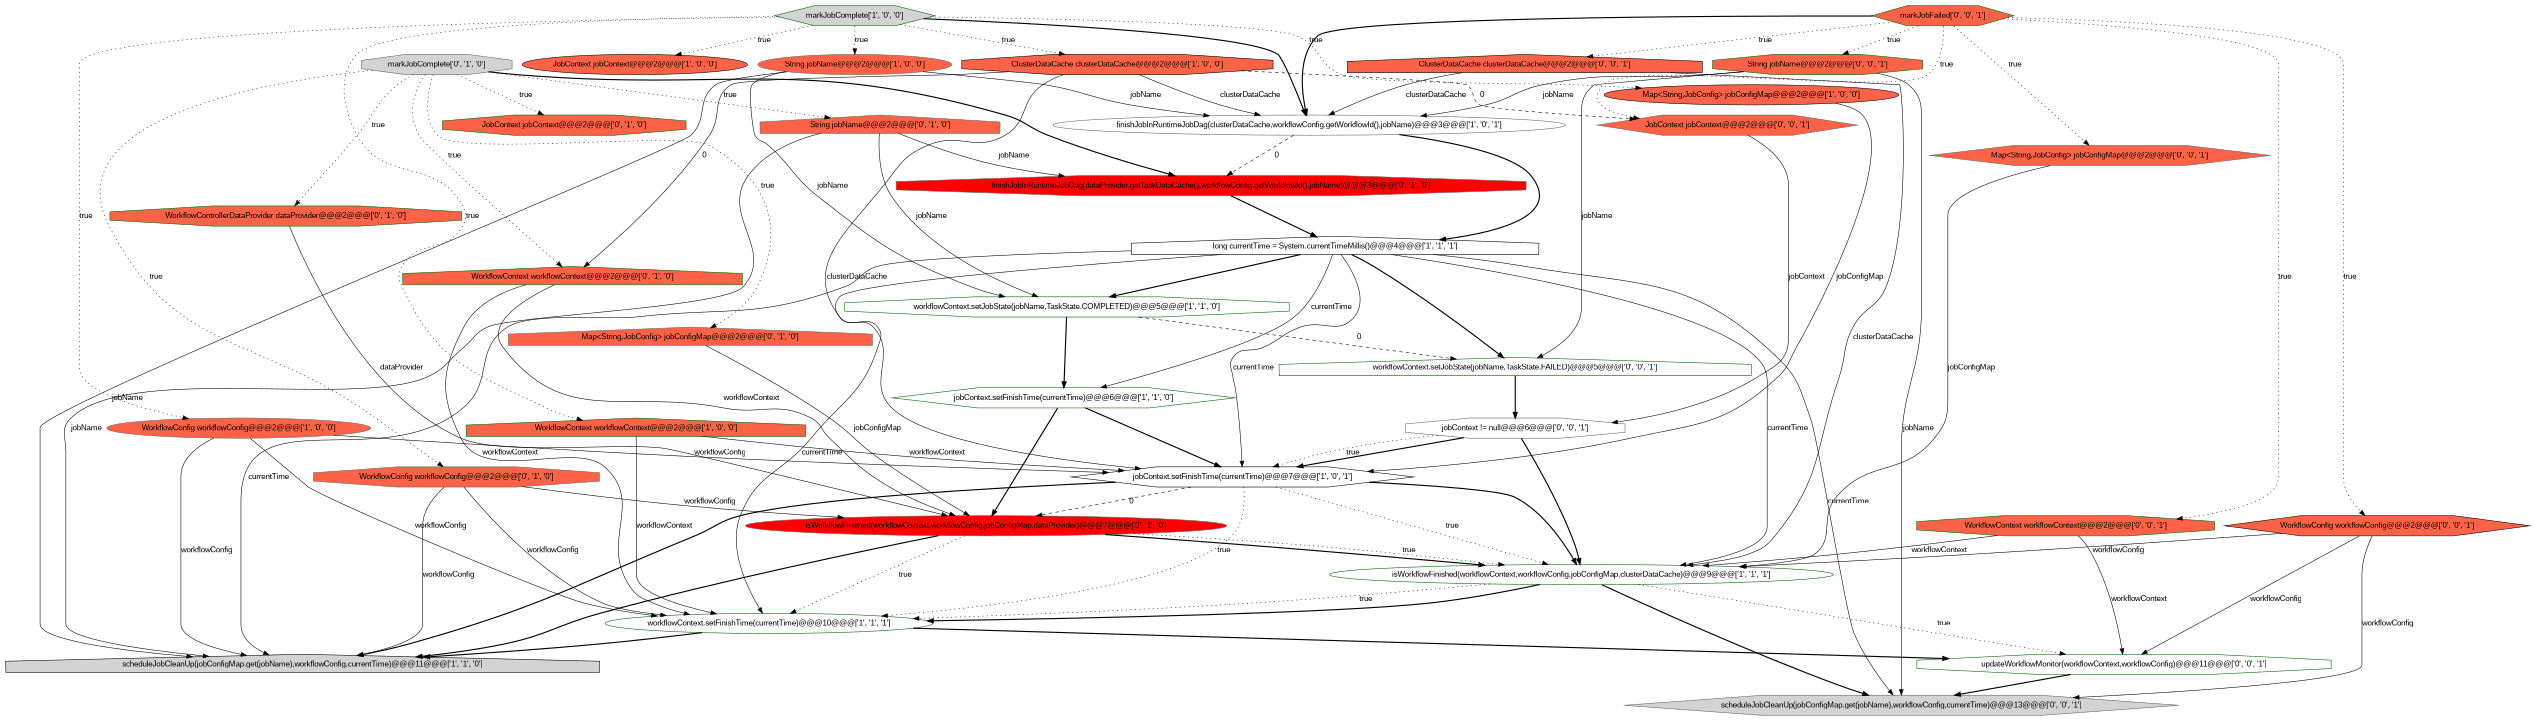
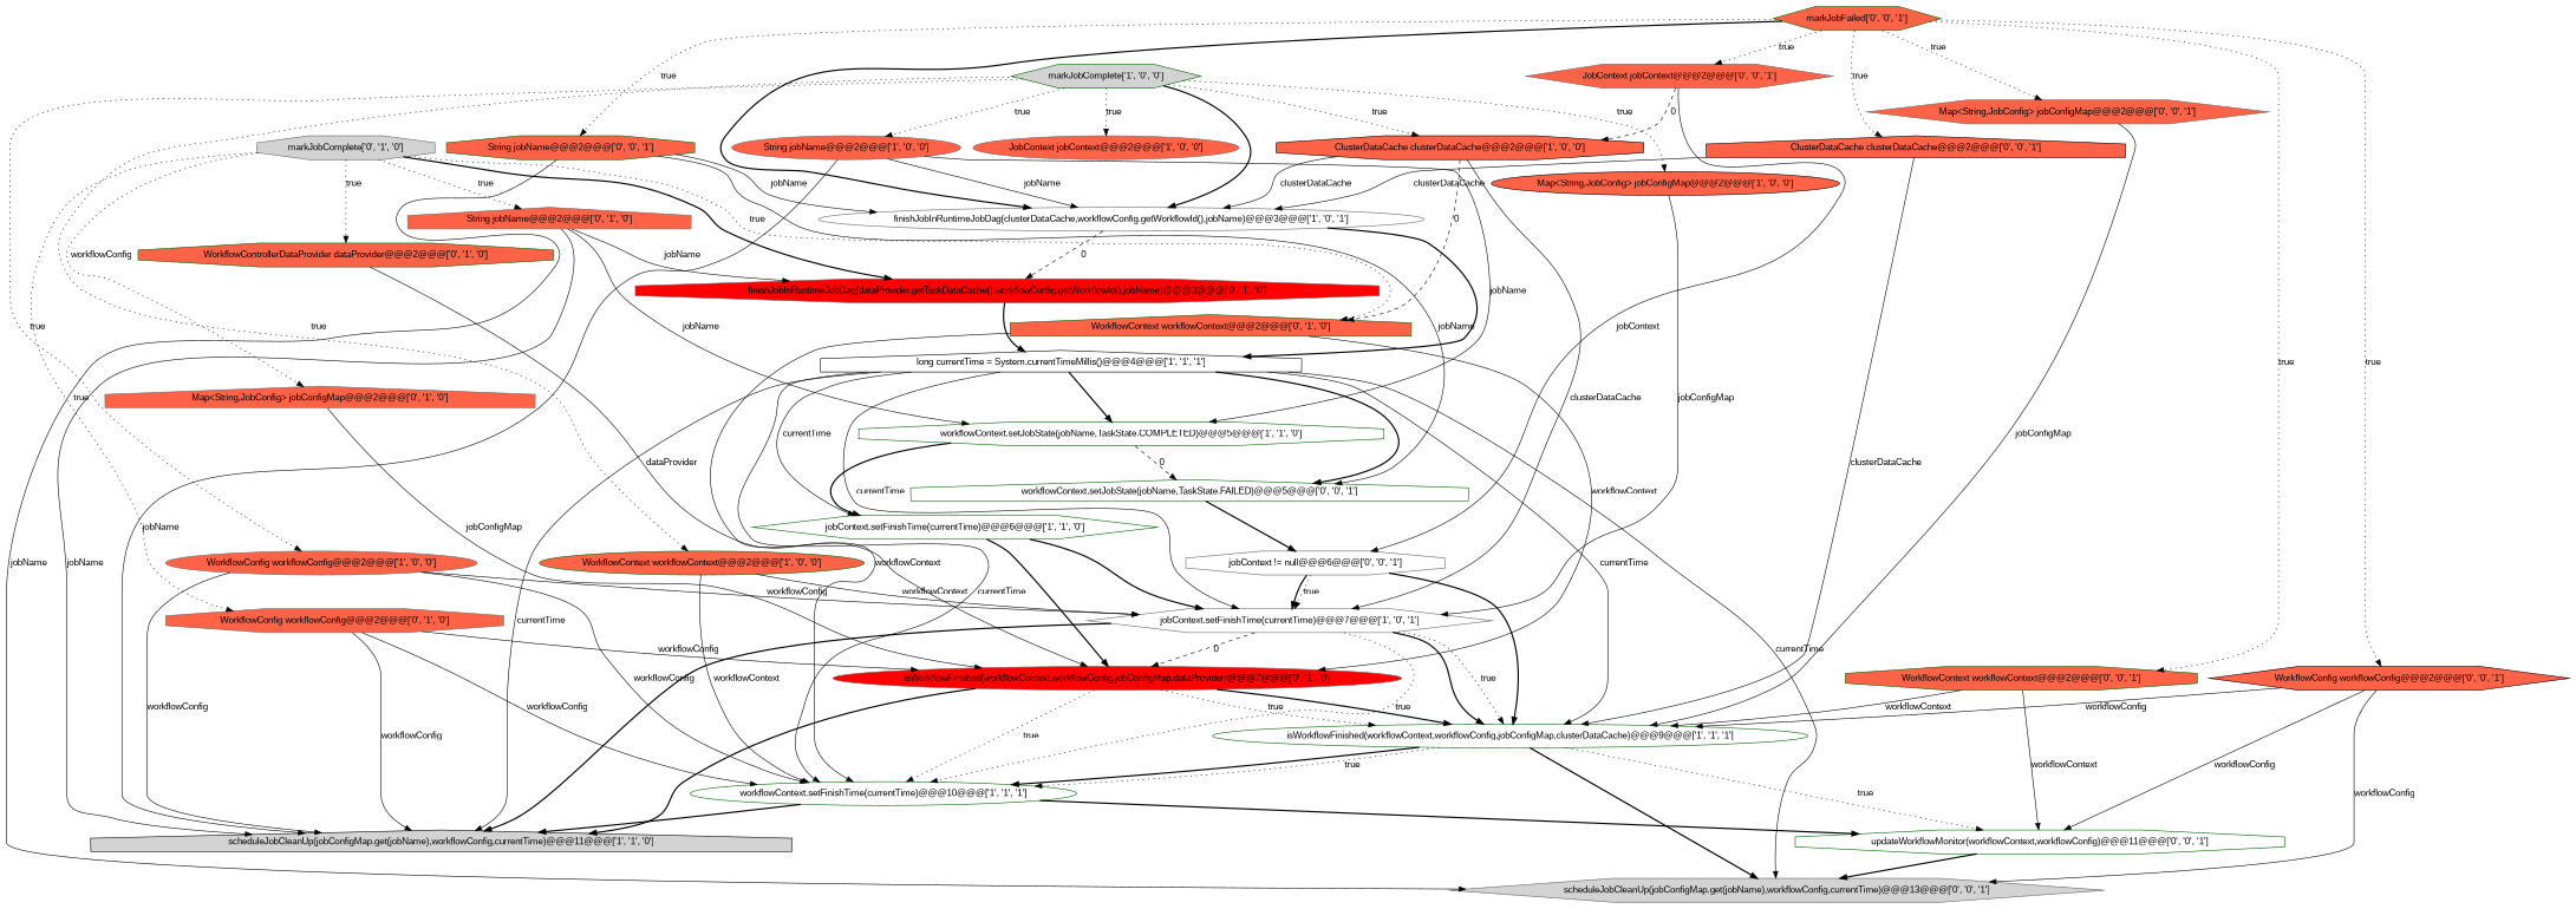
  digraph {
    fontname="Liberation Sans"
    node [color=darkgreen fillcolor=tomato fontname="Liberation Sans" shape=octagon style=filled]
    edge [fontname="Liberation Sans" style=solid]
-   n1 [label="JobContext jobContext@@@2@@@['0', '1', '0']"]
    n2 [fillcolor=white label="isWorkflowFinished(workflowContext,workflowConfig,jobConfigMap,clusterDataCache)@@@9@@@['1', '1', '1']" shape=ellipse]
    n3 [color=gray40 fillcolor=lightgray label="scheduleJobCleanUp(jobConfigMap.get(jobName),workflowConfig,currentTime)@@@13@@@['0', '0', '1']" shape=hexagon]
    n4 [fillcolor=white label="workflowContext.setFinishTime(currentTime)@@@10@@@['1', '1', '1']" shape=ellipse]
    n5 [fillcolor=white label="updateWorkflowMonitor(workflowContext,workflowConfig)@@@11@@@['0', '0', '1']"]
    n6 [color=black fillcolor=lightgray label="scheduleJobCleanUp(jobConfigMap.get(jobName),workflowConfig,currentTime)@@@11@@@['1', '1', '0']" shape=house]
    n7 [label="WorkflowControllerDataProvider dataProvider@@@2@@@['0', '1', '0']"]
    n8 [color=gray40 fillcolor=red label="isWorkflowFinished(workflowContext,workflowConfig,jobConfigMap,dataProvider)@@@7@@@['0', '1', '0']" shape=ellipse]
    n9 [color=gray40 label="String jobName@@@2@@@['0', '1', '0']" shape=house]
    n10 [color=gray40 fillcolor=red label="finishJobInRuntimeJobDag(dataProvider.getTaskDataCache(),workflowConfig.getWorkflowId(),jobName)@@@3@@@['0', '1', '0']"]
    n11 [fillcolor=white label="workflowContext.setJobState(jobName,TaskState.COMPLETED)@@@5@@@['1', '1', '0']"]
    n12 [color=black fillcolor=white label="long currentTime = System.currentTimeMillis()@@@4@@@['1', '1', '1']" shape=house]
    n13 [fillcolor=white label="workflowContext.setJobState(jobName,TaskState.FAILED)@@@5@@@['0', '0', '1']" shape=house]
    n14 [fillcolor=white label="jobContext.setFinishTime(currentTime)@@@6@@@['1', '1', '0']" shape=hexagon]
-   n15 [color=black fillcolor=white label="jobContext.setFinishTime(currentTime)@@@7@@@['1', '0', '1']" shape=hexagon]
+   n15 [color=gray40 fillcolor=white label="jobContext.setFinishTime(currentTime)@@@7@@@['1', '0', '1']" shape=hexagon]
    n16 [label="markJobFailed['0', '0', '1']" shape=hexagon]
    n17 [color=gray40 label="JobContext jobContext@@@2@@@['0', '0', '1']" shape=hexagon]
    n18 [color=black label="ClusterDataCache clusterDataCache@@@2@@@['0', '0', '1']" shape=house]
    n19 [color=black label="WorkflowConfig workflowConfig@@@2@@@['0', '0', '1']" shape=hexagon]
    n20 [color=gray40 label="Map<String,JobConfig> jobConfigMap@@@2@@@['0', '0', '1']" shape=hexagon]
    n21 [color=gray40 fillcolor=white label="finishJobInRuntimeJobDag(clusterDataCache,workflowConfig.getWorkflowId(),jobName)@@@3@@@['1', '0', '1']" shape=ellipse]
    n22 [label="String jobName@@@2@@@['0', '0', '1']"]
    n23 [label="WorkflowContext workflowContext@@@2@@@['0', '0', '1']"]
    n24 [color=gray40 fillcolor=white label="jobContext != null@@@6@@@['0', '0', '1']"]
    n25 [color=black label="Map<String,JobConfig> jobConfigMap@@@2@@@['1', '0', '0']" shape=ellipse]
-   n26 [label="WorkflowContext workflowContext@@@2@@@['1', '0', '0']" shape=house]
+   n26 [label="WorkflowContext workflowContext@@@2@@@['1', '0', '0']" shape=ellipse]
    n27 [color=black label="ClusterDataCache clusterDataCache@@@2@@@['1', '0', '0']"]
    n28 [label="WorkflowContext workflowContext@@@2@@@['0', '1', '0']" shape=house]
    n29 [fillcolor=lightgray label="markJobComplete['1', '0', '0']" shape=hexagon]
-   n30 [color=black label="JobContext jobContext@@@2@@@['1', '0', '0']" shape=ellipse]
+   n30 [color=gray40 label="JobContext jobContext@@@2@@@['1', '0', '0']" shape=ellipse]
    n31 [color=gray40 label="WorkflowConfig workflowConfig@@@2@@@['1', '0', '0']" shape=ellipse]
    n32 [color=gray40 label="String jobName@@@2@@@['1', '0', '0']" shape=ellipse]
    n33 [color=gray40 label="Map<String,JobConfig> jobConfigMap@@@2@@@['0', '1', '0']" shape=house]
    n34 [color=gray40 label="WorkflowConfig workflowConfig@@@2@@@['0', '1', '0']"]
    n35 [color=gray40 fillcolor=lightgray label="markJobComplete['0', '1', '0']"]
    n2 -> n3 [style=bold]
    n2 -> n4 [style=bold]
    n2 -> n4 [label=true style=dotted]
    n2 -> n5 [label=true style=dotted]
    n4 -> n5 [style=bold]
    n4 -> n6 [style=bold]
    n5 -> n3 [style=bold]
    n7 -> n8 [label=dataProvider]
    n8 -> n2 [style=bold]
    n8 -> n2 [label=true style=dotted]
    n8 -> n4 [label=true style=dotted]
    n8 -> n6 [style=bold]
    n9 -> n6 [label=jobName]
    n9 -> n10 [label=jobName]
    n9 -> n11 [label=jobName]
    n10 -> n12 [style=bold]
    n11 -> n13 [label=0 style=dashed]
    n11 -> n14 [style=bold]
    n12 -> n2 [label=currentTime]
    n12 -> n3 [label=currentTime]
    n12 -> n4 [label=currentTime]
    n12 -> n6 [label=currentTime]
    n12 -> n11 [style=bold]
    n12 -> n13 [style=bold]
    n12 -> n14 [label=currentTime]
    n12 -> n15 [label=currentTime]
    n13 -> n24 [style=bold]
    n14 -> n8 [style=bold]
    n14 -> n15 [style=bold]
    n15 -> n2 [style=bold]
    n15 -> n2 [label=true style=dotted]
    n15 -> n4 [label=true style=dotted]
    n15 -> n6 [style=bold]
    n15 -> n8 [label=0 style=dashed]
    n16 -> n17 [label=true style=dotted]
    n16 -> n18 [label=true style=dotted]
    n16 -> n19 [label=true style=dotted]
    n16 -> n20 [label=true style=dotted]
    n16 -> n21 [style=bold]
    n16 -> n22 [label=true style=dotted]
    n16 -> n23 [label=true style=dotted]
    n17 -> n24 [label=jobContext]
    n18 -> n2 [label=clusterDataCache]
    n18 -> n21 [label=clusterDataCache]
    n19 -> n2 [label=workflowConfig]
    n19 -> n3 [label=workflowConfig]
    n19 -> n5 [label=workflowConfig]
    n20 -> n2 [label=jobConfigMap]
    n21 -> n10 [label=0 style=dashed]
    n21 -> n12 [style=bold]
    n22 -> n3 [label=jobName]
    n22 -> n13 [label=jobName]
    n22 -> n21 [label=jobName]
    n23 -> n2 [label=workflowContext]
    n23 -> n5 [label=workflowContext]
    n24 -> n2 [style=bold]
    n24 -> n15 [style=bold]
    n24 -> n15 [label=true style=dotted]
    n25 -> n15 [label=jobConfigMap]
    n26 -> n4 [label=workflowContext]
    n26 -> n15 [label=workflowContext]
    n27 -> n15 [label=clusterDataCache]
-   n27 -> n17 [label=0 style=dashed]
+   n17 -> n27 [label=0 style=dashed]
    n27 -> n21 [label=clusterDataCache]
-   n27 -> n28 [label=0]
+   n27 -> n28 [label=0 style=dashed]
    n28 -> n4 [label=workflowContext]
    n28 -> n8 [label=workflowContext]
    n29 -> n21 [style=bold]
    n29 -> n25 [label=true style=dotted]
    n29 -> n26 [label=true style=dotted]
    n29 -> n27 [label=true style=dotted]
    n29 -> n30 [label=true style=dotted]
    n29 -> n31 [label=true style=dotted]
    n29 -> n32 [label=true style=dotted]
    n31 -> n4 [label=workflowConfig]
    n31 -> n6 [label=workflowConfig]
    n31 -> n15 [label=workflowConfig]
    n32 -> n6 [label=jobName]
    n32 -> n11 [label=jobName]
    n32 -> n21 [label=jobName]
    n33 -> n8 [label=jobConfigMap]
    n34 -> n4 [label=workflowConfig]
    n34 -> n6 [label=workflowConfig]
    n34 -> n8 [label=workflowConfig]
-   n35 -> n1 [label=true style=dotted]
    n35 -> n7 [label=true style=dotted]
    n35 -> n9 [label=true style=dotted]
    n35 -> n10 [style=bold]
    n35 -> n28 [label=true style=dotted]
-   n35 -> n33 [label=true style=dotted]
+   n35 -> n33 [label=workflowConfig style=dotted]
    n35 -> n34 [label=true style=dotted]
  }
